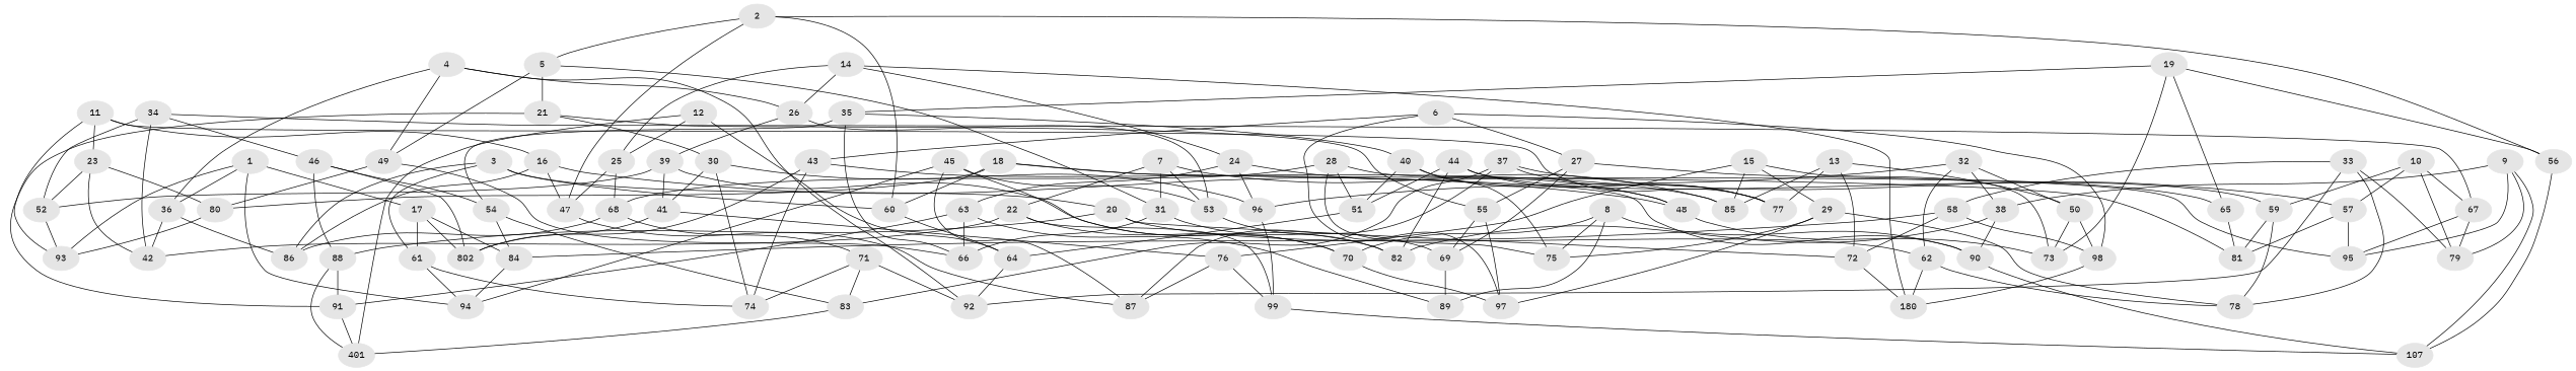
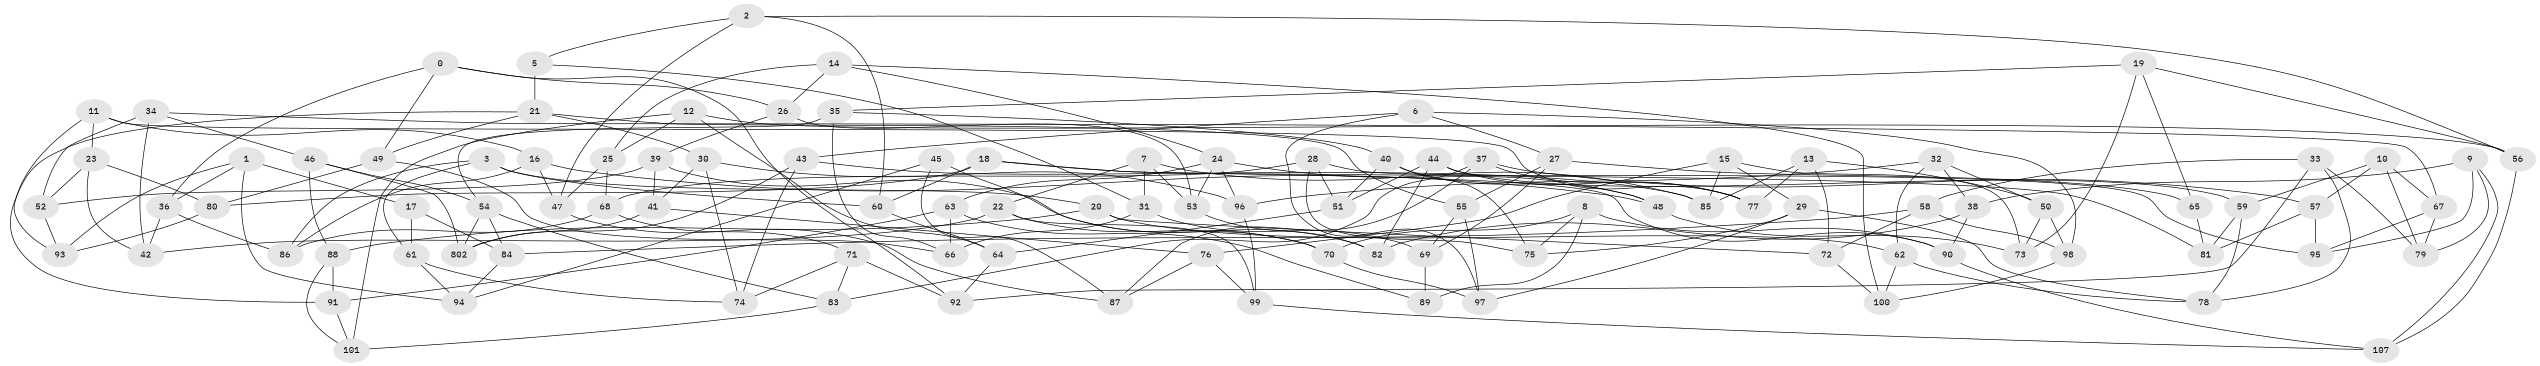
  graph {
    fontname="IBM Plex Mono"
    node [color=gray90 fontname="IBM Plex Mono" style=filled]
    edge [fontname="IBM Plex Mono"]
    1
    17
    36
    93
    94
    61
    84
    n8 [label=802]
    86
    42
    2
    5
    47
    56
    60
    49
    21
    31
    87
    n20 [label=107]
    64
    3
    20
    72
    62
    88
    74
-   4
+   4 [label=0]
    26
    92
    53
    39
    80
    66
    30
    55
    91
    69
    6
    27
    43
    97
    98
    65
    85
-   100 [label=180]
+   100
    7
    22
    70
    99
    82
    8
    75
    89
    90
    9
    38
    79
    95
    10
    57
    59
    67
    81
    78
    11
    16
    23
    77
    48
    52
    12
    25
-   101 [label=401]
+   101
    68
    13
    50
    73
    14
    24
    63
    96
    15
    29
    76
    18
    19
    35
    40
    54
    41
    71
    28
    51
    32
    33
    58
    34
    46
    83
    37
    44
    45
    1 -- 17
    1 -- 36
    1 -- 93
    1 -- 94
    17 -- 61
    17 -- 84
-   17 -- n8
+   54 -- n8
    36 -- 86
    36 -- 42
    61 -- 94
    61 -- 74
    84 -- 94
    2 -- 5
    2 -- 47
    2 -- 56
    2 -- 60
-   5 -- 49
+   21 -- 49
    5 -- 21
    5 -- 31
    47 -- 87
    56 -- n20
    60 -- 64
    49 -- 80
    49 -- 66
    21 -- 30
    21 -- 55
    21 -- 91
    31 -- 66
    31 -- 69
    64 -- 92
    3 -- 61
    3 -- 86
    3 -- 60
    3 -- 20
    20 -- 72
    20 -- 62
    20 -- 88
    72 -- 100
    62 -- 100
    62 -- 78
    88 -- 91
    88 -- 101
    4 -- 36
    4 -- 49
    4 -- 26
    4 -- 92
    26 -- 53
    26 -- 39
    53 -- 82
    39 -- 82
    39 -- 52
    39 -- 41
    80 -- 93
    30 -- 74
    30 -- 96
    30 -- 41
    55 -- 69
    55 -- 97
    91 -- 101
    69 -- 89
    6 -- 27
    6 -- 43
    6 -- 97
    6 -- 98
    27 -- 55
    27 -- 69
    27 -- 65
    43 -- n8
    43 -- 74
    43 -- 85
    98 -- 100
    65 -- 81
    7 -- 31
    7 -- 53
    7 -- 85
    7 -- 22
    22 -- 42
    22 -- 70
    22 -- 99
    70 -- 97
    99 -- n20
    8 -- 70
    8 -- 75
    8 -- 89
    8 -- 90
    90 -- n20
    9 -- n20
    9 -- 38
    9 -- 79
    9 -- 95
    38 -- 82
    38 -- 90
    10 -- 79
    10 -- 57
    10 -- 59
    10 -- 67
    57 -- 95
    57 -- 81
    59 -- 81
    59 -- 78
    67 -- 79
    67 -- 95
    11 -- 93
    11 -- 16
    11 -- 23
    11 -- 77
    16 -- 86
    16 -- 47
    16 -- 48
    23 -- 42
    23 -- 80
    23 -- 52
    48 -- 73
    52 -- 93
+   12 -- 56
    12 -- 64
    12 -- 25
    12 -- 101
    25 -- 47
    25 -- 68
    68 -- 86
    68 -- 71
    13 -- 72
    13 -- 85
    13 -- 77
    13 -- 50
    50 -- 98
    50 -- 73
    14 -- 26
    14 -- 100
    14 -- 25
    14 -- 24
    24 -- 48
    24 -- 63
    24 -- 96
    63 -- 66
    63 -- 91
    63 -- 89
    96 -- 99
    15 -- 85
    15 -- 73
    15 -- 29
    15 -- 76
    29 -- 97
    29 -- 75
    29 -- 78
    76 -- 87
    76 -- 99
    18 -- 60
    18 -- 80
    18 -- 90
    18 -- 81
    19 -- 56
    19 -- 65
    19 -- 73
    19 -- 35
    35 -- 66
    35 -- 40
    35 -- 54
    40 -- 75
    40 -- 48
    40 -- 51
    54 -- 84
    54 -- 83
    41 -- n8
    41 -- 76
    71 -- 74
    71 -- 92
    71 -- 83
    28 -- 75
    28 -- 95
    28 -- 68
    28 -- 51
    51 -- 64
    32 -- 62
    32 -- 38
    32 -- 50
    32 -- 96
    33 -- 92
    33 -- 79
    33 -- 78
    33 -- 58
    58 -- 84
    58 -- 72
    58 -- 98
    34 -- 42
    34 -- 67
    34 -- 52
    34 -- 46
    46 -- n8
    46 -- 88
    46 -- 54
    83 -- 101
    37 -- 87
    37 -- 57
    37 -- 77
    37 -- 83
    44 -- 82
    44 -- 59
    44 -- 77
    44 -- 51
    45 -- 94
    45 -- 87
-   45 -- 53
+   24 -- 53
    45 -- 70
  }
